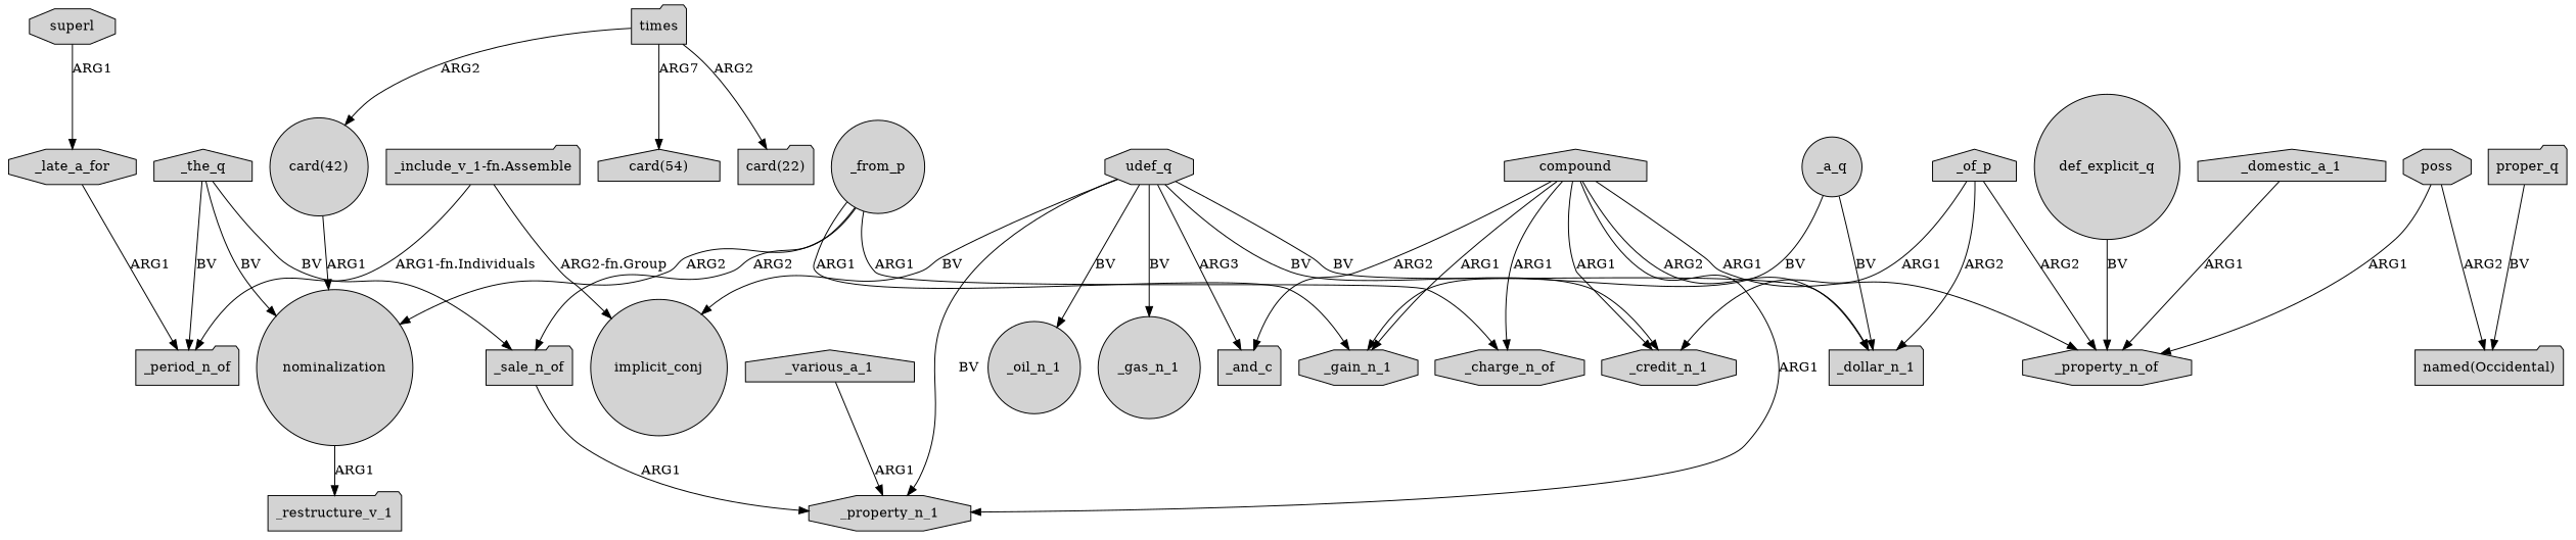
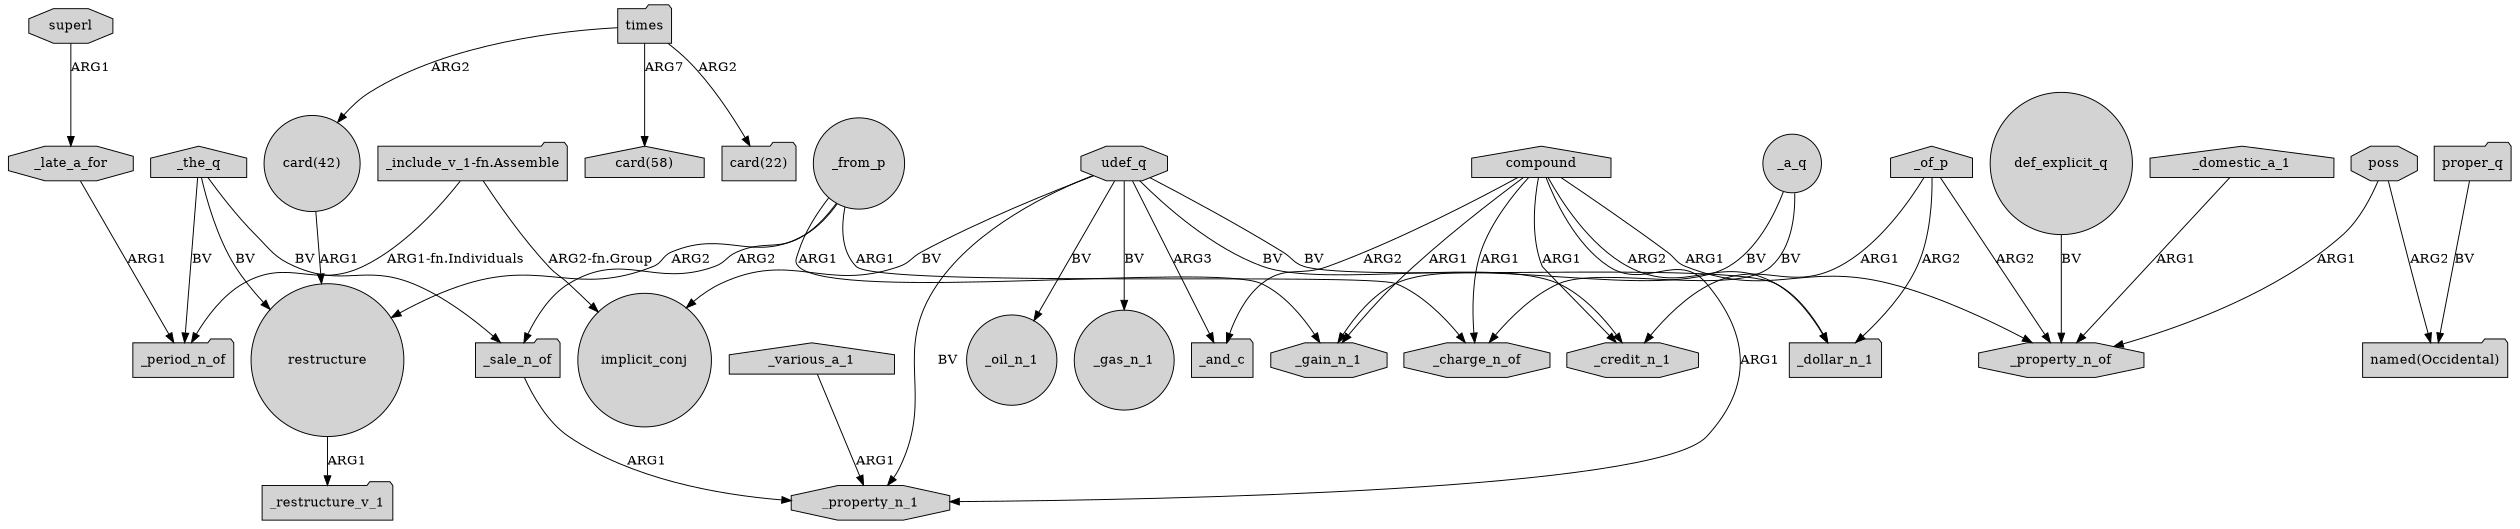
  digraph {
    node [shape=folder style=filled]
    implicit_conj [shape=circle]
    "_include_v_1-fn.Assemble"
    _period_n_of
    _the_q [shape=house]
-   nominalization [shape=circle]
+   nominalization [shape=circle label=restructure]
    _sale_n_of
    _restructure_v_1
    _property_n_1 [shape=octagon]
    _of_p [shape=house]
    n10 [label=_property_n_of shape=octagon]
    _dollar_n_1
    _credit_n_1 [shape=octagon]
    udef_q [shape=octagon]
    _oil_n_1 [shape=circle]
    _and_c
    _gas_n_1 [shape=circle]
    superl [shape=octagon]
    _late_a_for [shape=octagon]
    poss [shape=octagon]
    "named(Occidental)"
    "card(42)" [shape=circle]
    times
    "card(22)"
-   "card(54)" [shape=house]
+   "card(54)" [shape=house label="card(58)"]
    compound [shape=house]
    _charge_n_of [shape=octagon]
    _gain_n_1 [shape=octagon]
    proper_q
    _a_q [shape=circle]
    _from_p [shape=circle]
    _various_a_1 [shape=house]
    def_explicit_q [shape=circle]
    _domestic_a_1 [shape=house]
    "_include_v_1-fn.Assemble" -> implicit_conj [label="ARG2-fn.Group"]
    "_include_v_1-fn.Assemble" -> _period_n_of [label="ARG1-fn.Individuals"]
    _the_q -> _period_n_of [label=BV]
    _the_q -> nominalization [label=BV]
    _the_q -> _sale_n_of [label=BV]
    nominalization -> _restructure_v_1 [label=ARG1]
    _sale_n_of -> _property_n_1 [label=ARG1]
    _of_p -> n10 [label=ARG2]
    _of_p -> _dollar_n_1 [label=ARG2]
    _of_p -> _credit_n_1 [label=ARG1]
    udef_q -> implicit_conj [label=BV]
    udef_q -> _property_n_1 [label=BV]
    udef_q -> _dollar_n_1 [label=BV]
    udef_q -> _credit_n_1 [label=BV]
    udef_q -> _oil_n_1 [label=BV]
    udef_q -> _and_c [label=ARG3]
    udef_q -> _gas_n_1 [label=BV]
    superl -> _late_a_for [label=ARG1]
    _late_a_for -> _period_n_of [label=ARG1]
    poss -> n10 [label=ARG1]
    poss -> "named(Occidental)" [label=ARG2]
    "card(42)" -> nominalization [label=ARG1]
    times -> "card(42)" [label=ARG2]
    times -> "card(22)" [label=ARG2]
    times -> "card(54)" [label=ARG7]
    compound -> _property_n_1 [label=ARG1]
    compound -> n10 [label=ARG1]
    compound -> _dollar_n_1 [label=ARG2]
    compound -> _credit_n_1 [label=ARG1]
    compound -> _and_c [label=ARG2]
    compound -> _charge_n_of [label=ARG1]
    compound -> _gain_n_1 [label=ARG1]
    proper_q -> "named(Occidental)" [label=BV]
-   _a_q -> _dollar_n_1 [label=BV]
+   _a_q -> _charge_n_of [label=BV]
    _a_q -> _gain_n_1 [label=BV]
    _from_p -> nominalization [label=ARG2]
    _from_p -> _sale_n_of [label=ARG2]
    _from_p -> _charge_n_of [label=ARG1]
    _from_p -> _gain_n_1 [label=ARG1]
    _various_a_1 -> _property_n_1 [label=ARG1]
    def_explicit_q -> n10 [label=BV]
    _domestic_a_1 -> n10 [label=ARG1]
  }
